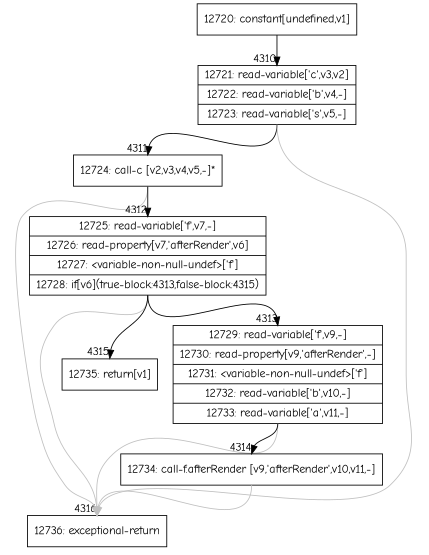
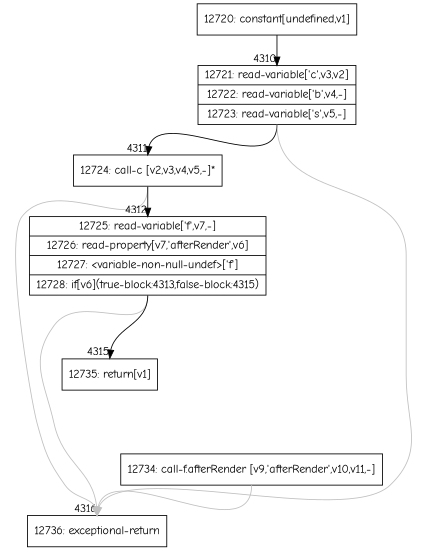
  digraph {
    fontname="Comic Neue"
    rankdir=TD
    node [fontname="Comic Neue" shape=record]
    edge [fontname="Comic Neue" headport=n tailport=s]
    n1 [label="{12720: constant[undefined,v1]}"]
    n2 [label="{12721: read-variable['c',v3,v2]|12722: read-variable['b',v4,-]|12723: read-variable['s',v5,-]}"]
    n3 [label="{12724: call-c [v2,v3,v4,v5,-]*}"]
    n4 [label="{12736: exceptional-return}"]
    n5 [label="{12725: read-variable['f',v7,-]|12726: read-property[v7,'afterRender',v6]|12727: \<variable-non-null-undef\>['f']|12728: if[v6](true-block:4313,false-block:4315)}"]
    n6 [label="{12735: return[v1]}"]
-   n7 [label="{12729: read-variable['f',v9,-]|12730: read-property[v9,'afterRender',-]|12731: \<variable-non-null-undef\>['f']|12732: read-variable['b',v10,-]|12733: read-variable['a',v11,-]}"]
    n8 [label="{12734: call-f.afterRender [v9,'afterRender',v10,v11,-]}"]
    n1 -> n2 [headlabel="      4310"]
    n2 -> n3 [headlabel="      4311"]
    n2 -> n4 [color=gray headlabel="      4316"]
    n3 -> n4 [color=gray]
    n3 -> n5 [headlabel="      4312"]
    n5 -> n4 [color=gray]
    n5 -> n6 [headlabel="      4315"]
-   n5 -> n7 [headlabel="      4313"]
-   n7 -> n4 [color=gray]
-   n7 -> n8 [headlabel="      4314"]
    n8 -> n4 [color=gray]
  }
